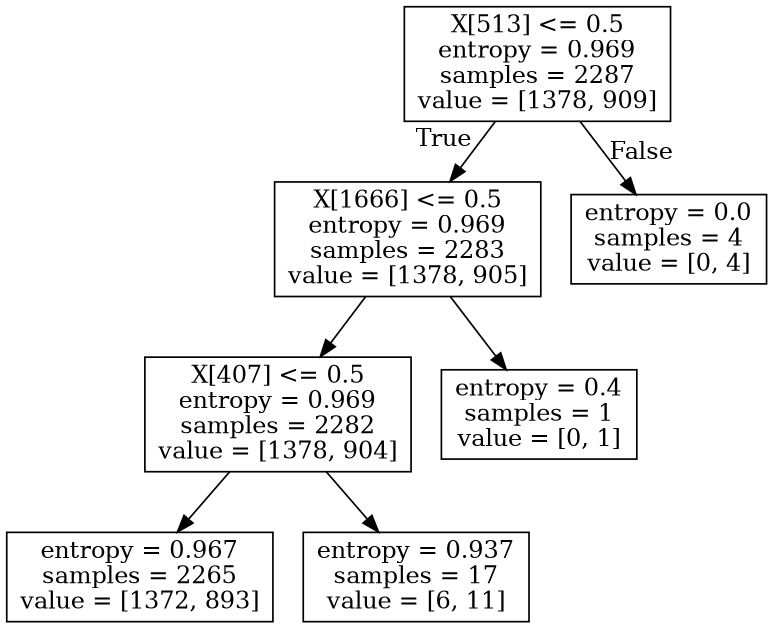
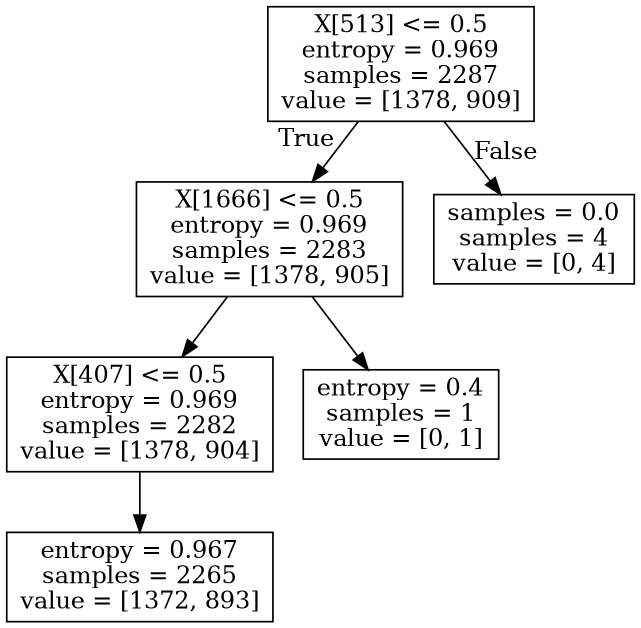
  digraph {
    node [shape=box]
    n1 [label="X[513] <= 0.5\nentropy = 0.969\nsamples = 2287\nvalue = [1378, 909]"]
    n2 [label="X[1666] <= 0.5\nentropy = 0.969\nsamples = 2283\nvalue = [1378, 905]"]
-   n3 [label="entropy = 0.0\nsamples = 4\nvalue = [0, 4]"]
+   n3 [label="samples = 0.0\nsamples = 4\nvalue = [0, 4]"]
    n4 [label="X[407] <= 0.5\nentropy = 0.969\nsamples = 2282\nvalue = [1378, 904]"]
    n5 [label="entropy = 0.4\nsamples = 1\nvalue = [0, 1]"]
    n6 [label="entropy = 0.967\nsamples = 2265\nvalue = [1372, 893]"]
-   n7 [label="entropy = 0.937\nsamples = 17\nvalue = [6, 11]"]
    n1 -> n2 [headlabel=True labelangle=45 labeldistance=2.5]
    n1 -> n3 [headlabel=False labelangle=-45 labeldistance=2.5]
    n2 -> n4
    n2 -> n5
    n4 -> n6
-   n4 -> n7
  }
